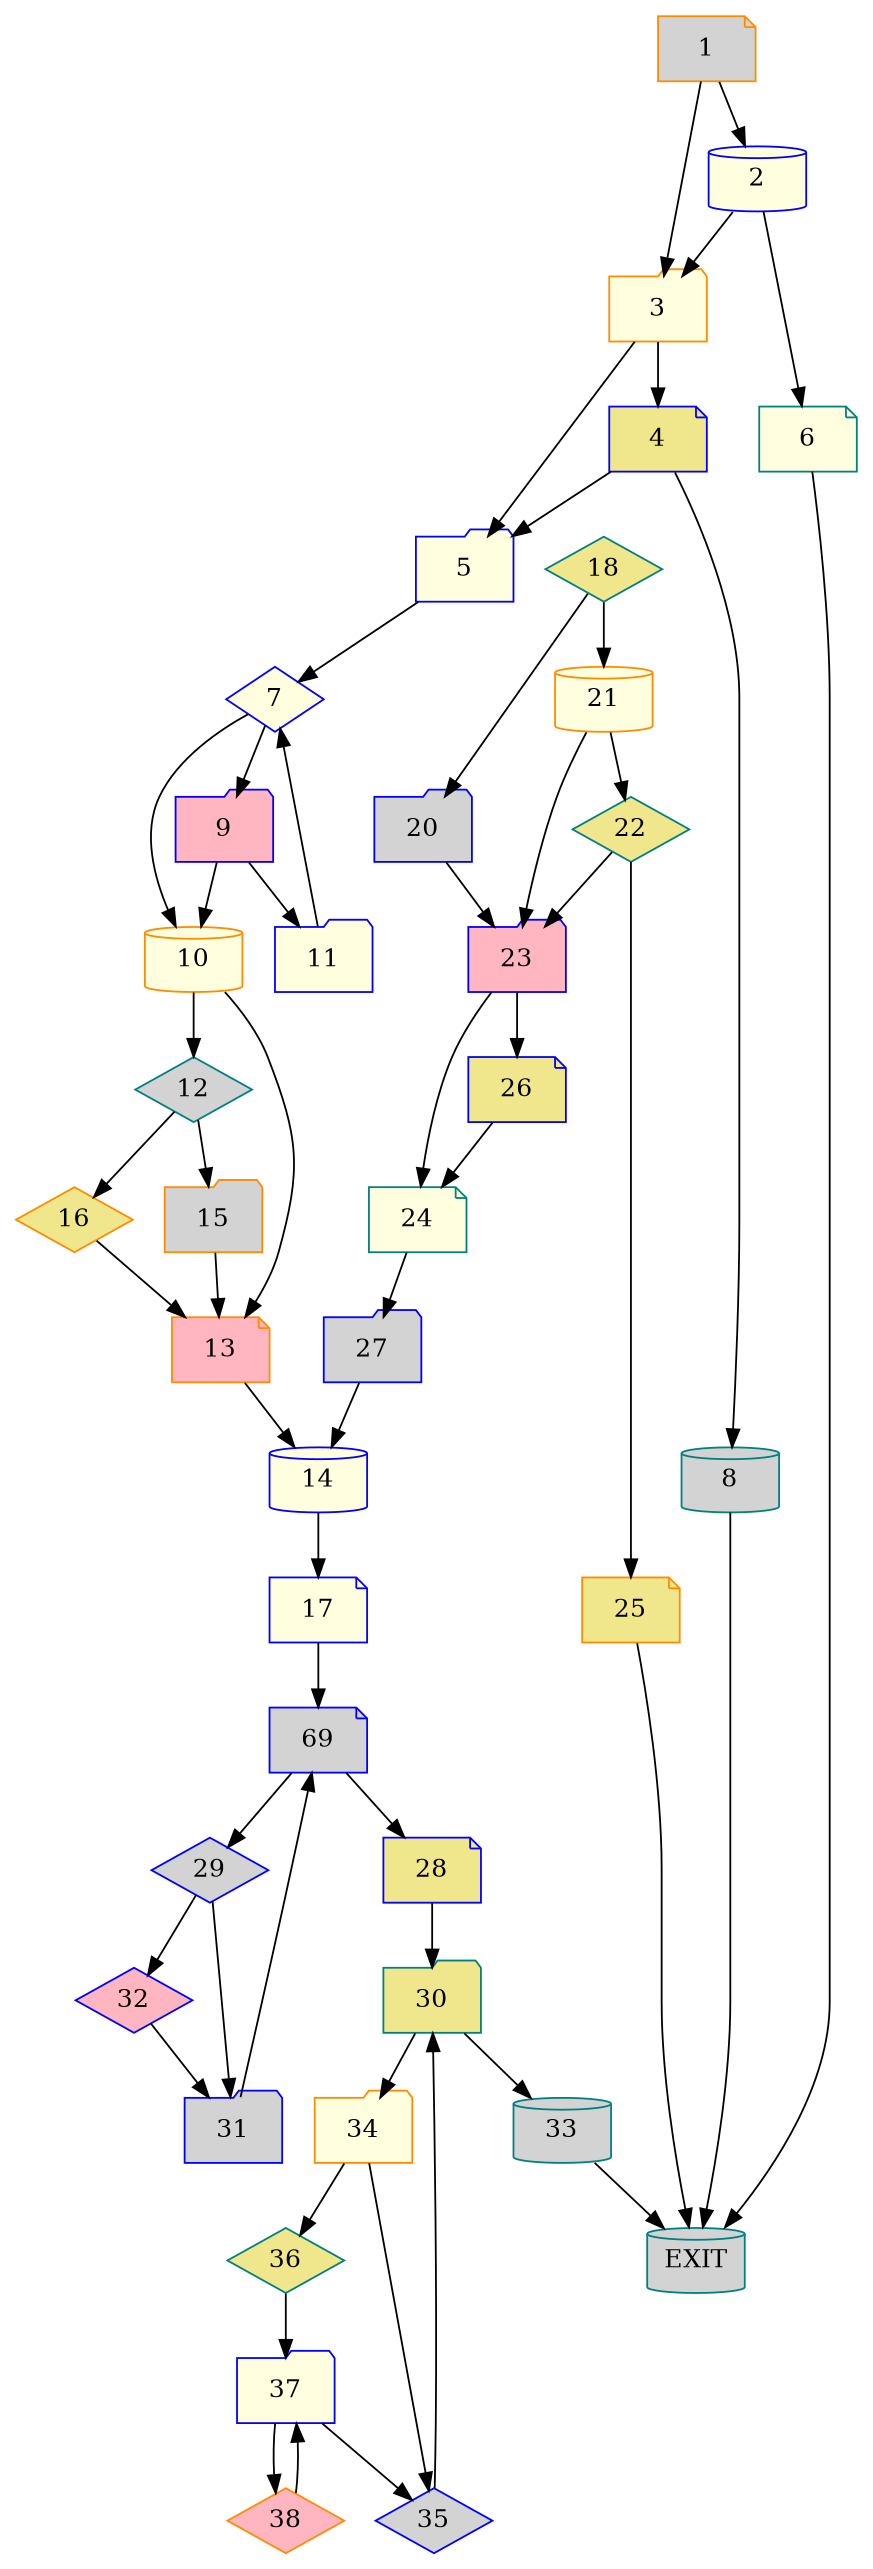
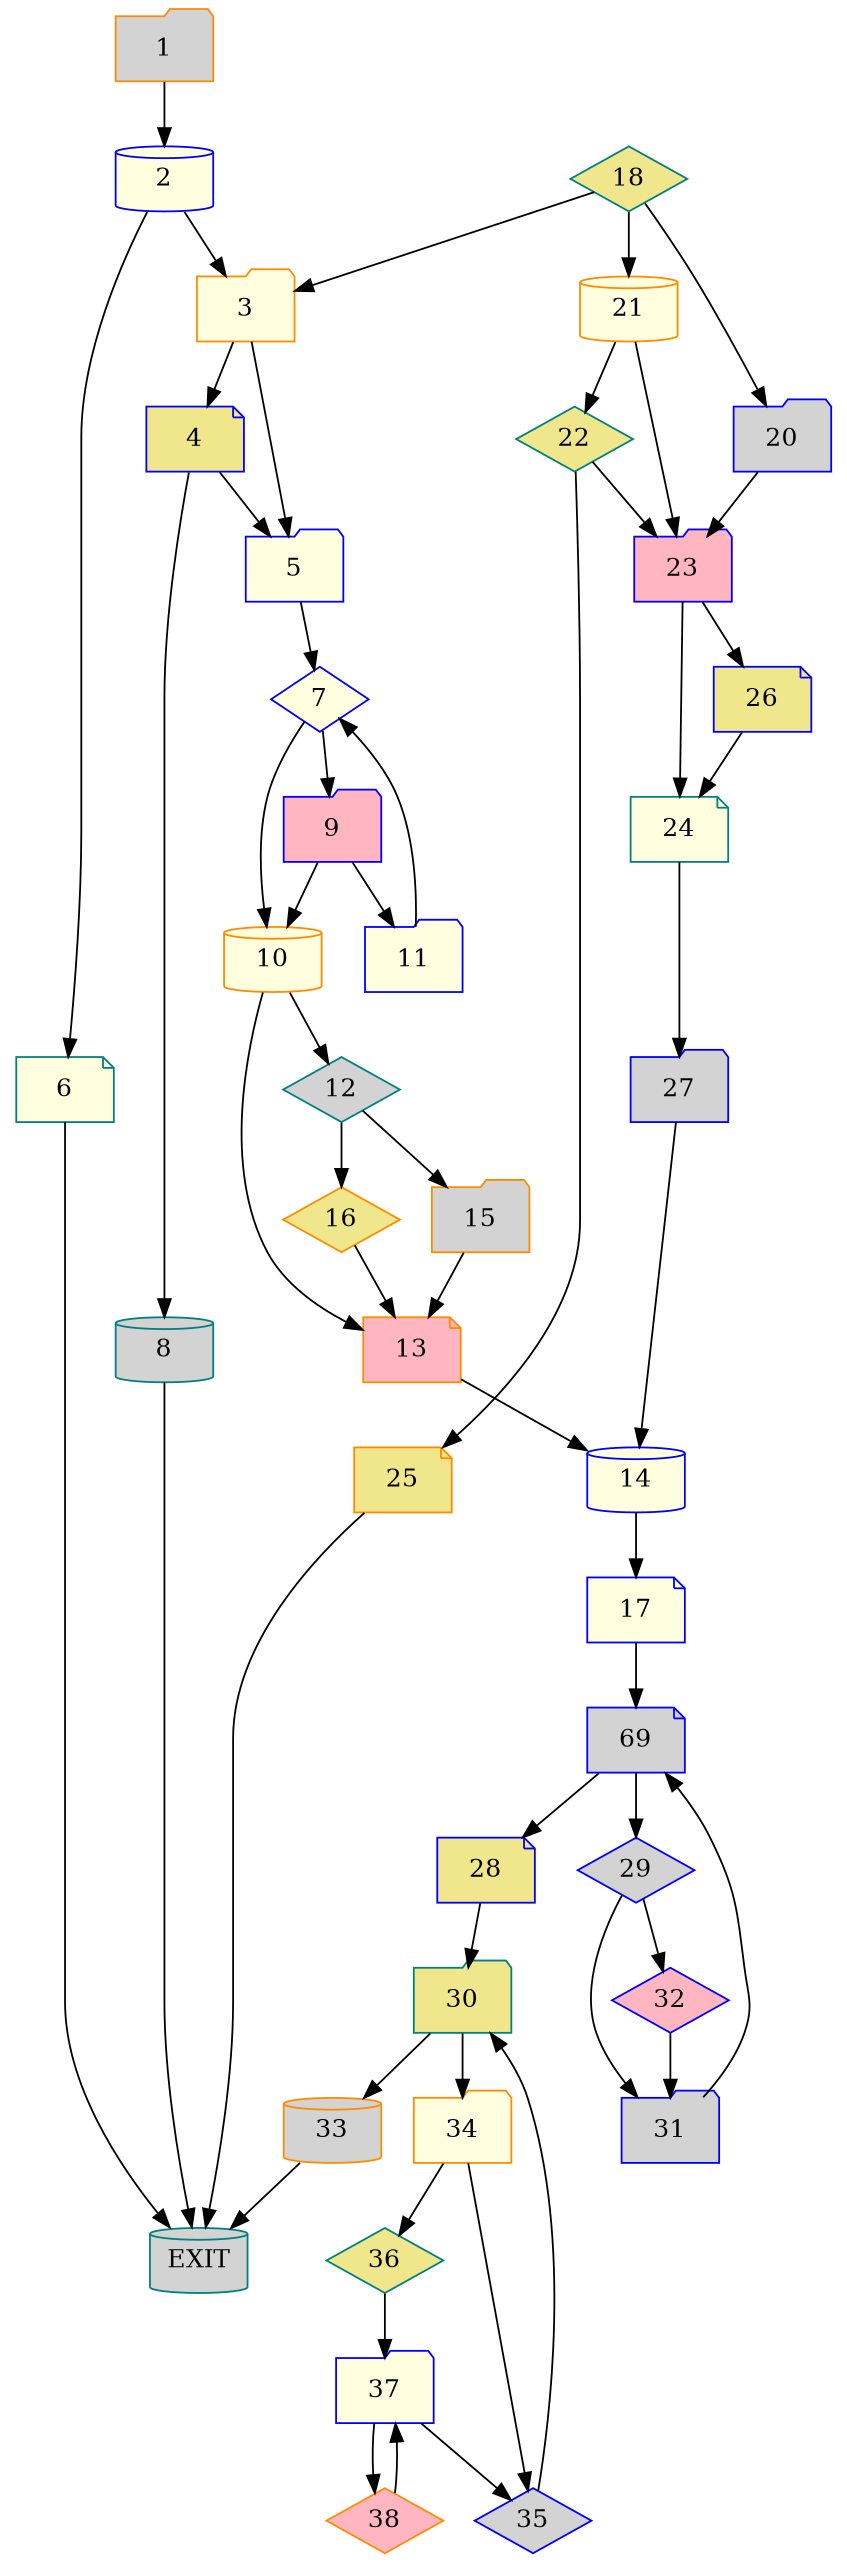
  digraph {
    node [color=blue fillcolor=lightyellow shape=folder style=filled]
-   1 [color=darkorange fillcolor=lightgrey shape=note]
+   1 [color=darkorange fillcolor=lightgrey]
    2 [shape=cylinder]
    3 [color=darkorange]
    n4 [color=teal fillcolor=lightgrey label=EXIT shape=cylinder]
    6 [color=teal shape=note]
    4 [fillcolor=khaki shape=note]
    5
    8 [color=teal fillcolor=lightgrey shape=cylinder]
    7 [shape=diamond]
    9 [fillcolor=lightpink]
    10 [color=darkorange shape=cylinder]
    11
    12 [color=teal fillcolor=lightgrey shape=diamond]
    13 [color=darkorange fillcolor=lightpink shape=note]
    15 [color=darkorange fillcolor=lightgrey]
    16 [color=darkorange fillcolor=khaki shape=diamond]
    14 [shape=cylinder]
    17 [shape=note]
    n19 [fillcolor=lightgrey label=69 shape=note]
    18 [color=teal fillcolor=khaki shape=diamond]
    20 [fillcolor=lightgrey]
    21 [color=darkorange shape=cylinder]
    28 [fillcolor=khaki shape=note]
    29 [fillcolor=lightgrey shape=diamond]
    23 [fillcolor=lightpink]
    22 [color=teal fillcolor=khaki shape=diamond]
    30 [color=teal fillcolor=khaki]
    31 [fillcolor=lightgrey]
    32 [fillcolor=lightpink shape=diamond]
    24 [color=teal shape=note]
    26 [fillcolor=khaki shape=note]
    25 [color=darkorange fillcolor=khaki shape=note]
    27 [fillcolor=lightgrey]
-   33 [color=teal fillcolor=lightgrey shape=cylinder]
+   33 [color=darkorange fillcolor=lightgrey shape=cylinder]
    34 [color=darkorange]
    35 [fillcolor=lightgrey shape=diamond]
    36 [color=teal fillcolor=khaki shape=diamond]
    37
    38 [color=darkorange fillcolor=lightpink shape=diamond]
    1 -> 2
-   1 -> 3
+   18 -> 3
    2 -> 3
    2 -> 6
    3 -> 4
    3 -> 5
    6 -> n4
    4 -> 5
    4 -> 8
    5 -> 7
    8 -> n4
    7 -> 9
    7 -> 10
    9 -> 10
    9 -> 11
    10 -> 12
    10 -> 13
    11 -> 7
    12 -> 15
    12 -> 16
    13 -> 14
    15 -> 13
    16 -> 13
    14 -> 17
    17 -> n19
    n19 -> 28
    n19 -> 29
    18 -> 20
    18 -> 21
    20 -> 23
    21 -> 23
    21 -> 22
    28 -> 30
    29 -> 31
    29 -> 32
    23 -> 24
    23 -> 26
    22 -> 23
    22 -> 25
    30 -> 33
    30 -> 34
    31 -> n19
    32 -> 31
    24 -> 27
    26 -> 24
    25 -> n4
    27 -> 14
    33 -> n4
    34 -> 35
    34 -> 36
    35 -> 30
    36 -> 37
    37 -> 35
    37 -> 38
    38 -> 37
  }
